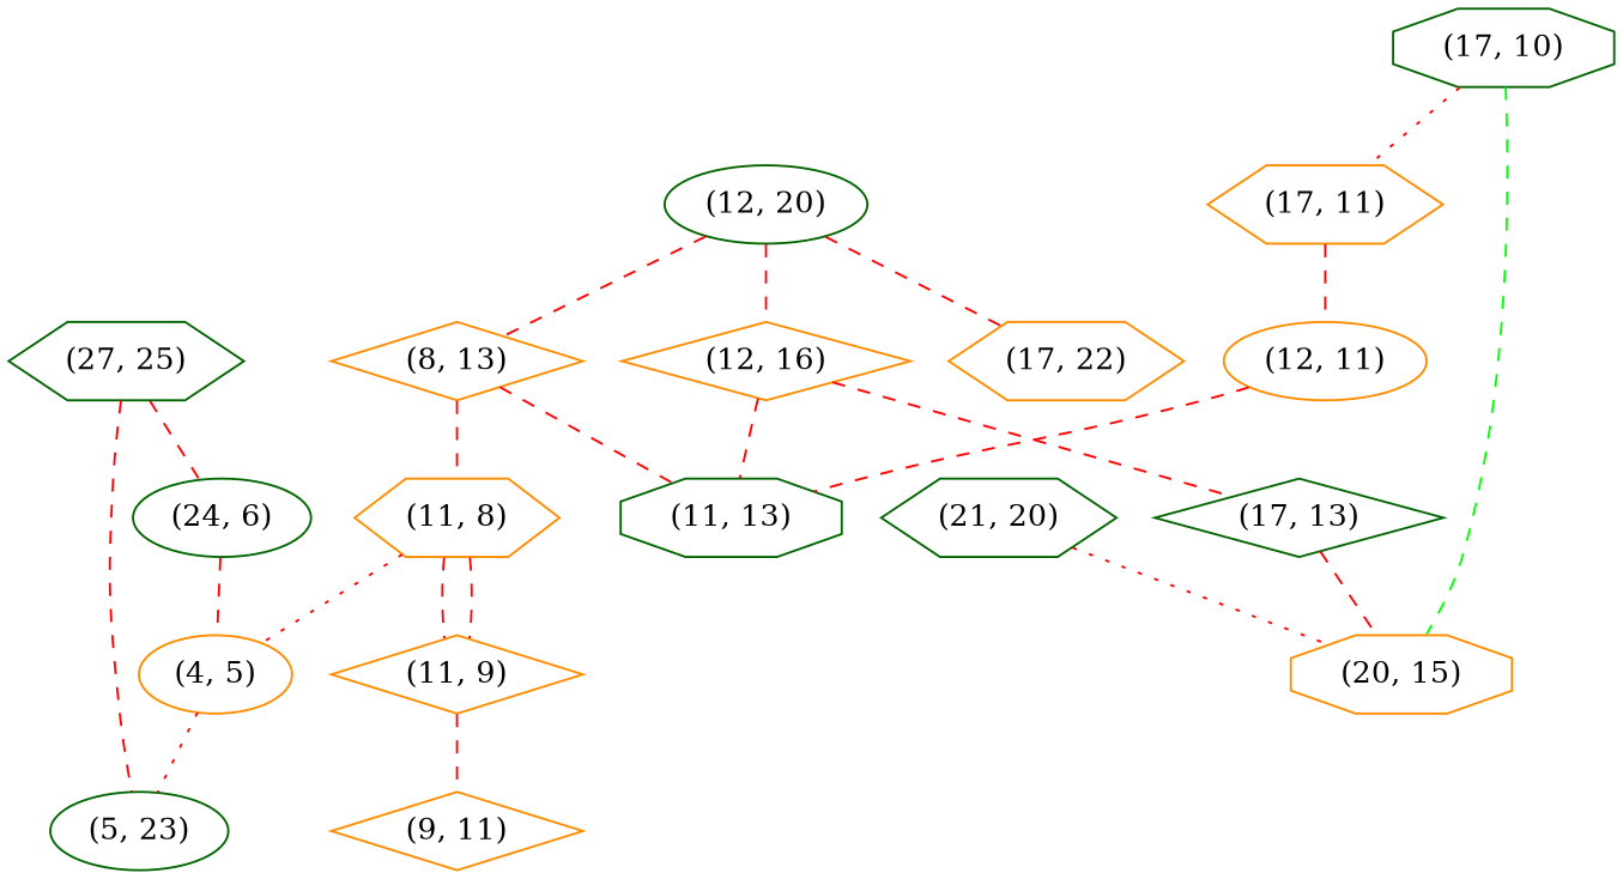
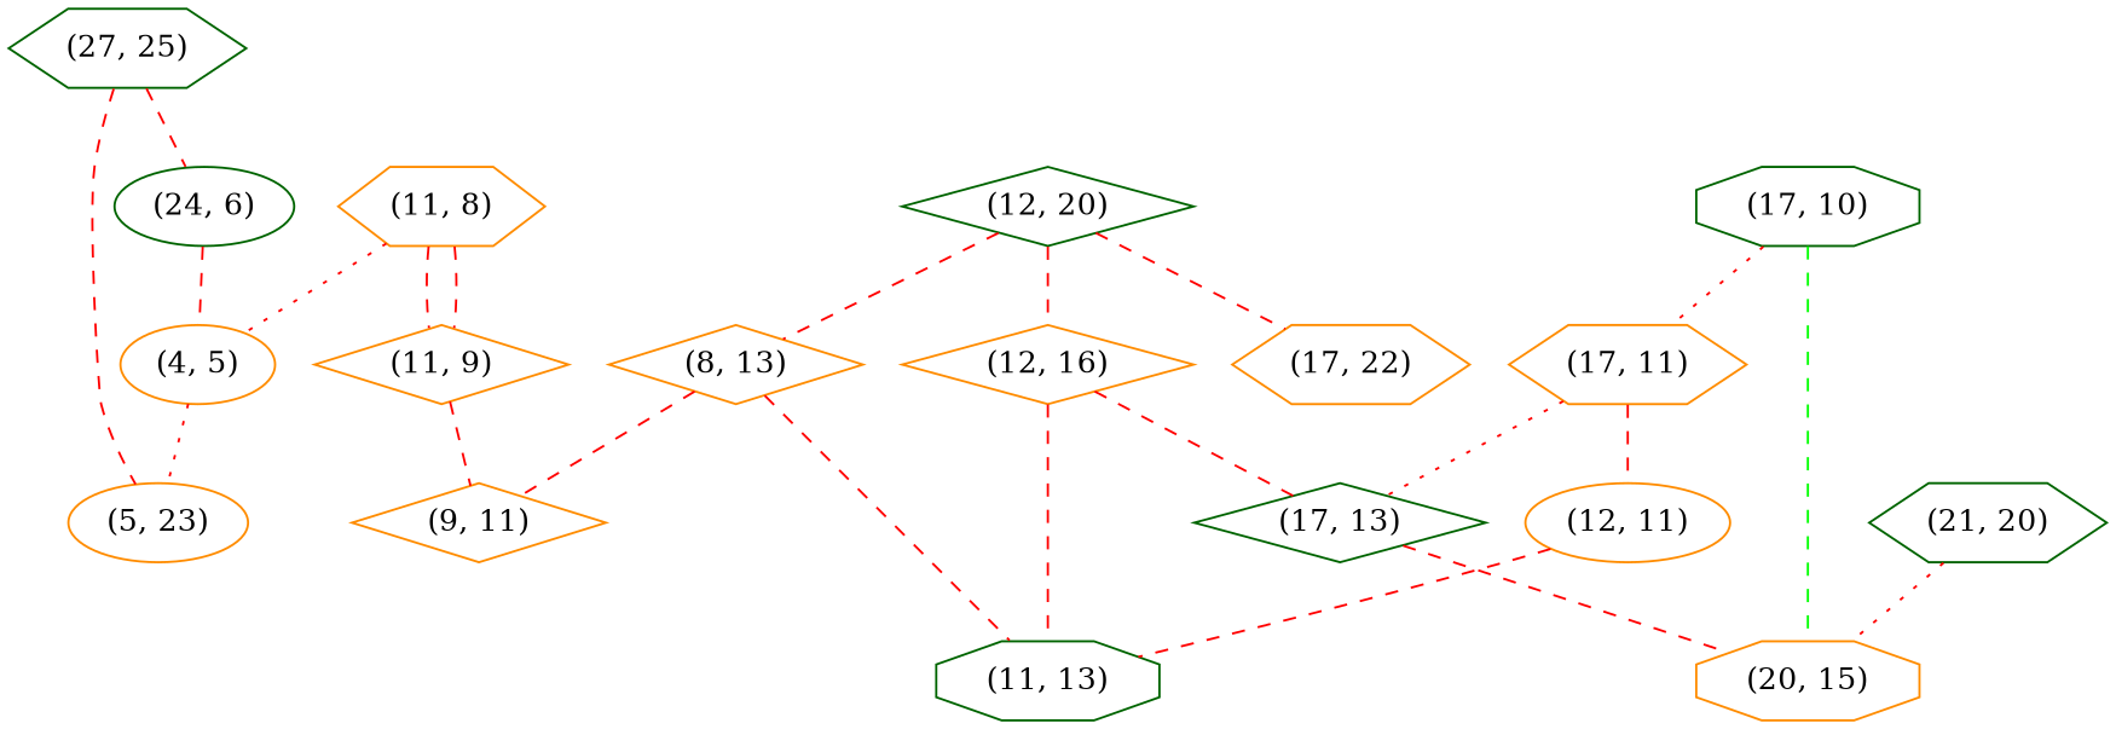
  graph {
    node [color=darkorange shape=diamond]
    edge [color=red style=dashed weight=1]
    "(24, 6)" [color=darkgreen shape=ellipse]
    "(27, 25)" [color=darkgreen shape=hexagon]
-   "(5, 23)" [color=darkgreen shape=ellipse]
+   "(5, 23)" [shape=ellipse]
    "(4, 5)" [shape=ellipse]
    "(20, 15)" [shape=octagon]
    "(21, 20)" [color=darkgreen shape=hexagon]
-   "(12, 20)" [color=darkgreen shape=ellipse]
+   "(12, 20)" [color=darkgreen]
    "(8, 13)"
    n9 [label="(17, 22)" shape=hexagon]
    "(12, 16)"
    "(9, 11)"
    "(11, 13)" [color=darkgreen shape=octagon]
    "(17, 13)" [color=darkgreen]
    "(12, 11)" [shape=ellipse]
    "(11, 8)" [shape=hexagon]
    "(11, 9)"
    "(17, 10)" [color=darkgreen shape=octagon]
    "(17, 11)" [shape=hexagon]
    "(24, 6)" -- "(4, 5)"
    "(27, 25)" -- "(24, 6)"
    "(27, 25)" -- "(5, 23)"
    "(4, 5)" -- "(5, 23)" [style=dotted]
    "(21, 20)" -- "(20, 15)" [style=dotted]
    "(12, 20)" -- "(8, 13)"
    "(12, 20)" -- n9
    "(12, 20)" -- "(12, 16)"
-   "(8, 13)" -- "(11, 8)"
+   "(8, 13)" -- "(9, 11)"
    "(8, 13)" -- "(11, 13)"
    "(12, 16)" -- "(11, 13)"
    "(12, 16)" -- "(17, 13)"
    "(17, 13)" -- "(20, 15)"
    "(12, 11)" -- "(11, 13)"
    "(11, 8)" -- "(4, 5)" [style=dotted]
    "(11, 8)" -- "(11, 9)"
    "(11, 8)" -- "(11, 9)"
    "(11, 9)" -- "(9, 11)"
    "(17, 10)" -- "(20, 15)" [color=green weight=2]
    "(17, 10)" -- "(17, 11)" [style=dotted]
+   "(17, 11)" -- "(17, 13)" [style=dotted]
    "(17, 11)" -- "(12, 11)"
  }
